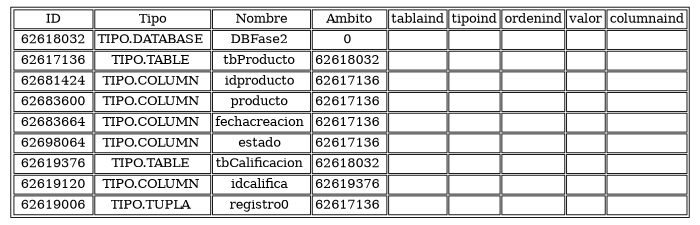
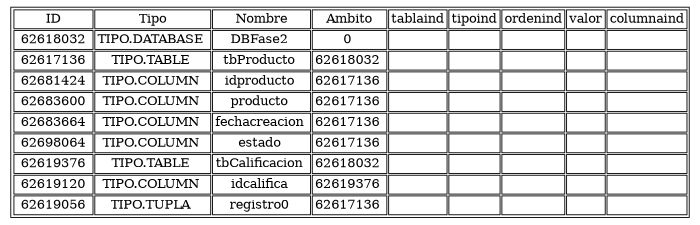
  digraph {
-   n1 [label=<<TABLE>   <TR><TD>ID</TD><TD>Tipo</TD><TD>Nombre</TD><TD>Ambito</TD><TD>tablaind</TD><TD>tipoind</TD><TD>ordenind</TD><TD>valor</TD><TD>columnaind</TD></TR> <TR> <TD> 62618032 </TD><TD>TIPO.DATABASE </TD><TD>DBFase2 </TD><TD>0 </TD><TD> </TD><TD> </TD><TD> </TD><TD> </TD><TD> </TD></TR><TR> <TD> 62617136 </TD><TD>TIPO.TABLE </TD><TD>tbProducto </TD><TD>62618032 </TD><TD> </TD><TD> </TD><TD> </TD><TD> </TD><TD> </TD></TR><TR> <TD> 62681424 </TD><TD>TIPO.COLUMN </TD><TD>idproducto </TD><TD>62617136 </TD><TD> </TD><TD> </TD><TD> </TD><TD> </TD><TD> </TD></TR><TR> <TD> 62683600 </TD><TD>TIPO.COLUMN </TD><TD>producto </TD><TD>62617136 </TD><TD> </TD><TD> </TD><TD> </TD><TD> </TD><TD> </TD></TR><TR> <TD> 62683664 </TD><TD>TIPO.COLUMN </TD><TD>fechacreacion </TD><TD>62617136 </TD><TD> </TD><TD> </TD><TD> </TD><TD> </TD><TD> </TD></TR><TR> <TD> 62698064 </TD><TD>TIPO.COLUMN </TD><TD>estado </TD><TD>62617136 </TD><TD> </TD><TD> </TD><TD> </TD><TD> </TD><TD> </TD></TR><TR> <TD> 62619376 </TD><TD>TIPO.TABLE </TD><TD>tbCalificacion </TD><TD>62618032 </TD><TD> </TD><TD> </TD><TD> </TD><TD> </TD><TD> </TD></TR><TR> <TD> 62619120 </TD><TD>TIPO.COLUMN </TD><TD>idcalifica </TD><TD>62619376 </TD><TD> </TD><TD> </TD><TD> </TD><TD> </TD><TD> </TD></TR><TR> <TD> 62619006 </TD><TD>TIPO.TUPLA </TD><TD>registro0 </TD><TD>62617136 </TD><TD> </TD><TD> </TD><TD> </TD><TD> </TD><TD> </TD></TR></TABLE>> shape=plaintext]
+   n1 [label=<<TABLE>   <TR><TD>ID</TD><TD>Tipo</TD><TD>Nombre</TD><TD>Ambito</TD><TD>tablaind</TD><TD>tipoind</TD><TD>ordenind</TD><TD>valor</TD><TD>columnaind</TD></TR> <TR> <TD> 62618032 </TD><TD>TIPO.DATABASE </TD><TD>DBFase2 </TD><TD>0 </TD><TD> </TD><TD> </TD><TD> </TD><TD> </TD><TD> </TD></TR><TR> <TD> 62617136 </TD><TD>TIPO.TABLE </TD><TD>tbProducto </TD><TD>62618032 </TD><TD> </TD><TD> </TD><TD> </TD><TD> </TD><TD> </TD></TR><TR> <TD> 62681424 </TD><TD>TIPO.COLUMN </TD><TD>idproducto </TD><TD>62617136 </TD><TD> </TD><TD> </TD><TD> </TD><TD> </TD><TD> </TD></TR><TR> <TD> 62683600 </TD><TD>TIPO.COLUMN </TD><TD>producto </TD><TD>62617136 </TD><TD> </TD><TD> </TD><TD> </TD><TD> </TD><TD> </TD></TR><TR> <TD> 62683664 </TD><TD>TIPO.COLUMN </TD><TD>fechacreacion </TD><TD>62617136 </TD><TD> </TD><TD> </TD><TD> </TD><TD> </TD><TD> </TD></TR><TR> <TD> 62698064 </TD><TD>TIPO.COLUMN </TD><TD>estado </TD><TD>62617136 </TD><TD> </TD><TD> </TD><TD> </TD><TD> </TD><TD> </TD></TR><TR> <TD> 62619376 </TD><TD>TIPO.TABLE </TD><TD>tbCalificacion </TD><TD>62618032 </TD><TD> </TD><TD> </TD><TD> </TD><TD> </TD><TD> </TD></TR><TR> <TD> 62619120 </TD><TD>TIPO.COLUMN </TD><TD>idcalifica </TD><TD>62619376 </TD><TD> </TD><TD> </TD><TD> </TD><TD> </TD><TD> </TD></TR><TR> <TD> 62619056 </TD><TD>TIPO.TUPLA </TD><TD>registro0 </TD><TD>62617136 </TD><TD> </TD><TD> </TD><TD> </TD><TD> </TD><TD> </TD></TR></TABLE>> shape=plaintext]
  }
